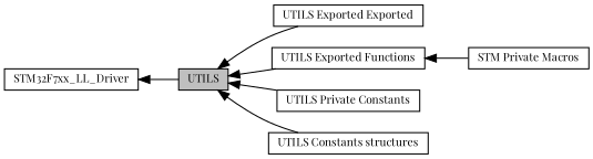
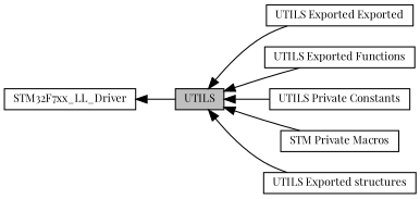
  digraph {
    fontname="Playfair Display"
    rankdir=LR
    node [color=black fillcolor=white fontname="Playfair Display" fontsize=10 shape=record style=filled]
    edge [dir=back fontname="Playfair Display" fontsize=10 labelfontname=Helvetica labelfontsize=10 shape=plaintext style=solid]
    n1 [fillcolor=grey75 fontcolor=black height=0.2 label=UTILS width=0.4]
    n2 [height=0.2 label="UTILS Exported Exported" width=0.4]
    n3 [height=0.2 label="UTILS Exported Functions" width=0.4]
    n4 [height=0.2 label="UTILS Private Constants" width=0.4]
    n5 [height=0.2 label="STM Private Macros" width=0.4]
-   n6 [height=0.2 label="UTILS Constants structures" width=0.4]
+   n6 [height=0.2 label="UTILS Exported structures" width=0.4]
    n7 [height=0.2 label=STM32F7xx_LL_Driver width=0.4]
    n1 -> n2
    n1 -> n3
    n1 -> n4
-   n3 -> n5
+   n1 -> n5
    n1 -> n6
    n7 -> n1
  }
